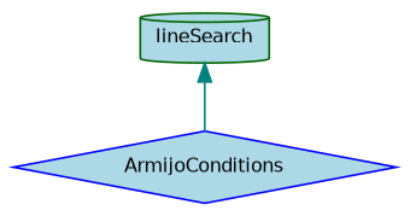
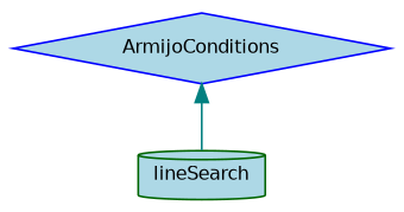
  digraph {
    node [fillcolor=lightblue fontname=Helvetica fontsize=10 style=filled]
    n1 [color=darkgreen fontcolor=black height=0.2 label=lineSearch shape=cylinder width=0.4]
    n2 [color=blue height=0.2 label=ArmijoConditions shape=diamond width=0.4]
-   n1 -> n2 [color=teal dir=back fontname=Helvetica fontsize=10 labelfontname=Helvetica labelfontsize=10 style=solid]
+   n2 -> n1 [color=teal dir=back fontname=Helvetica fontsize=10 labelfontname=Helvetica labelfontsize=10 style=solid]
  }
